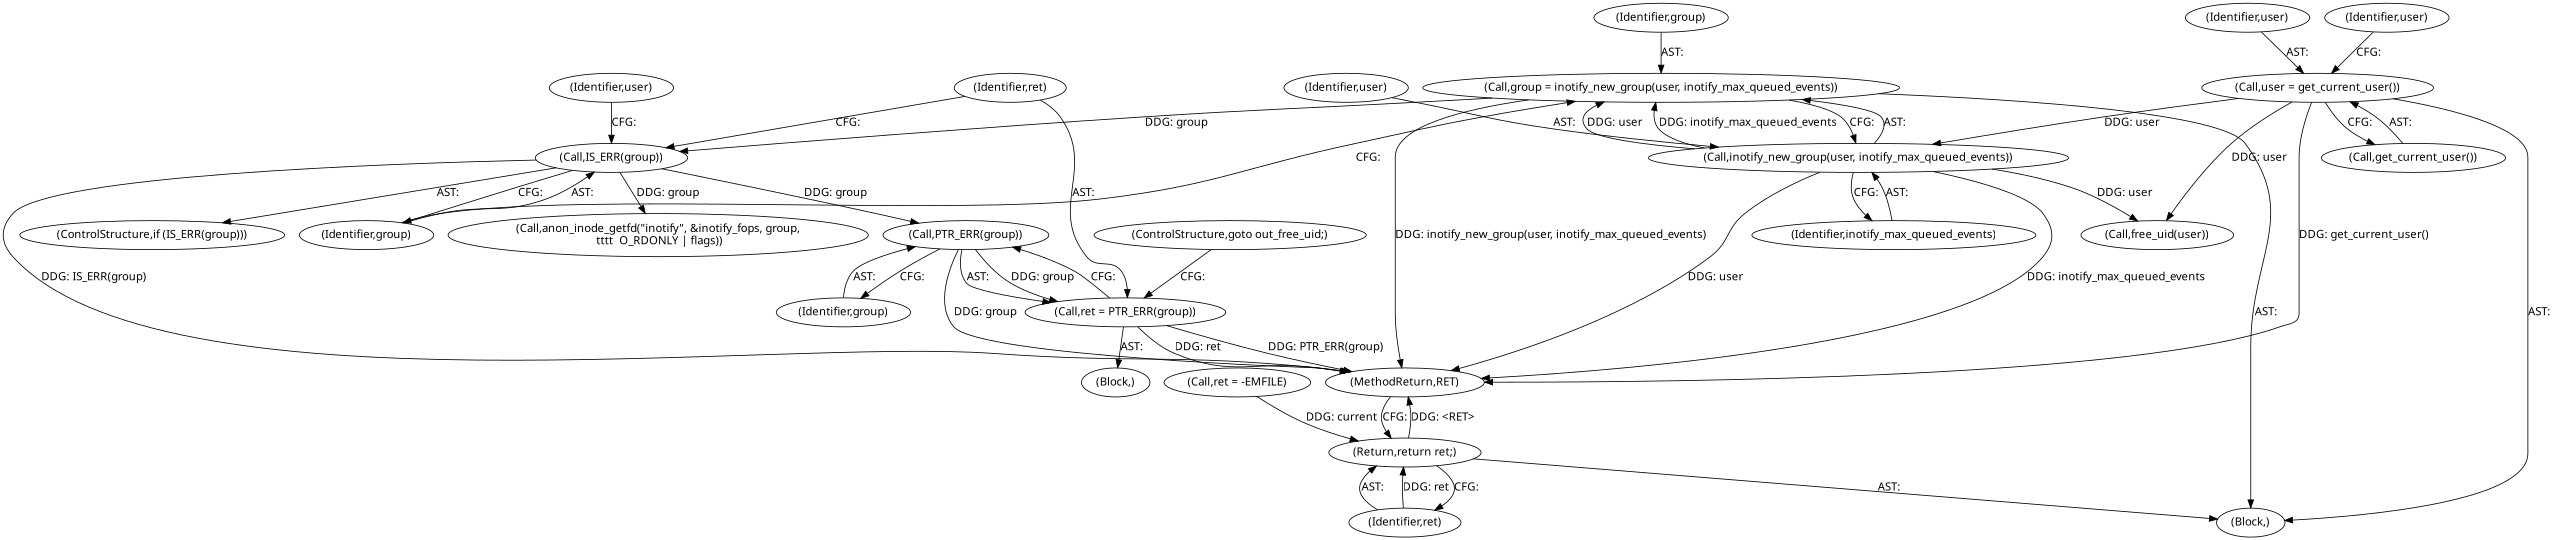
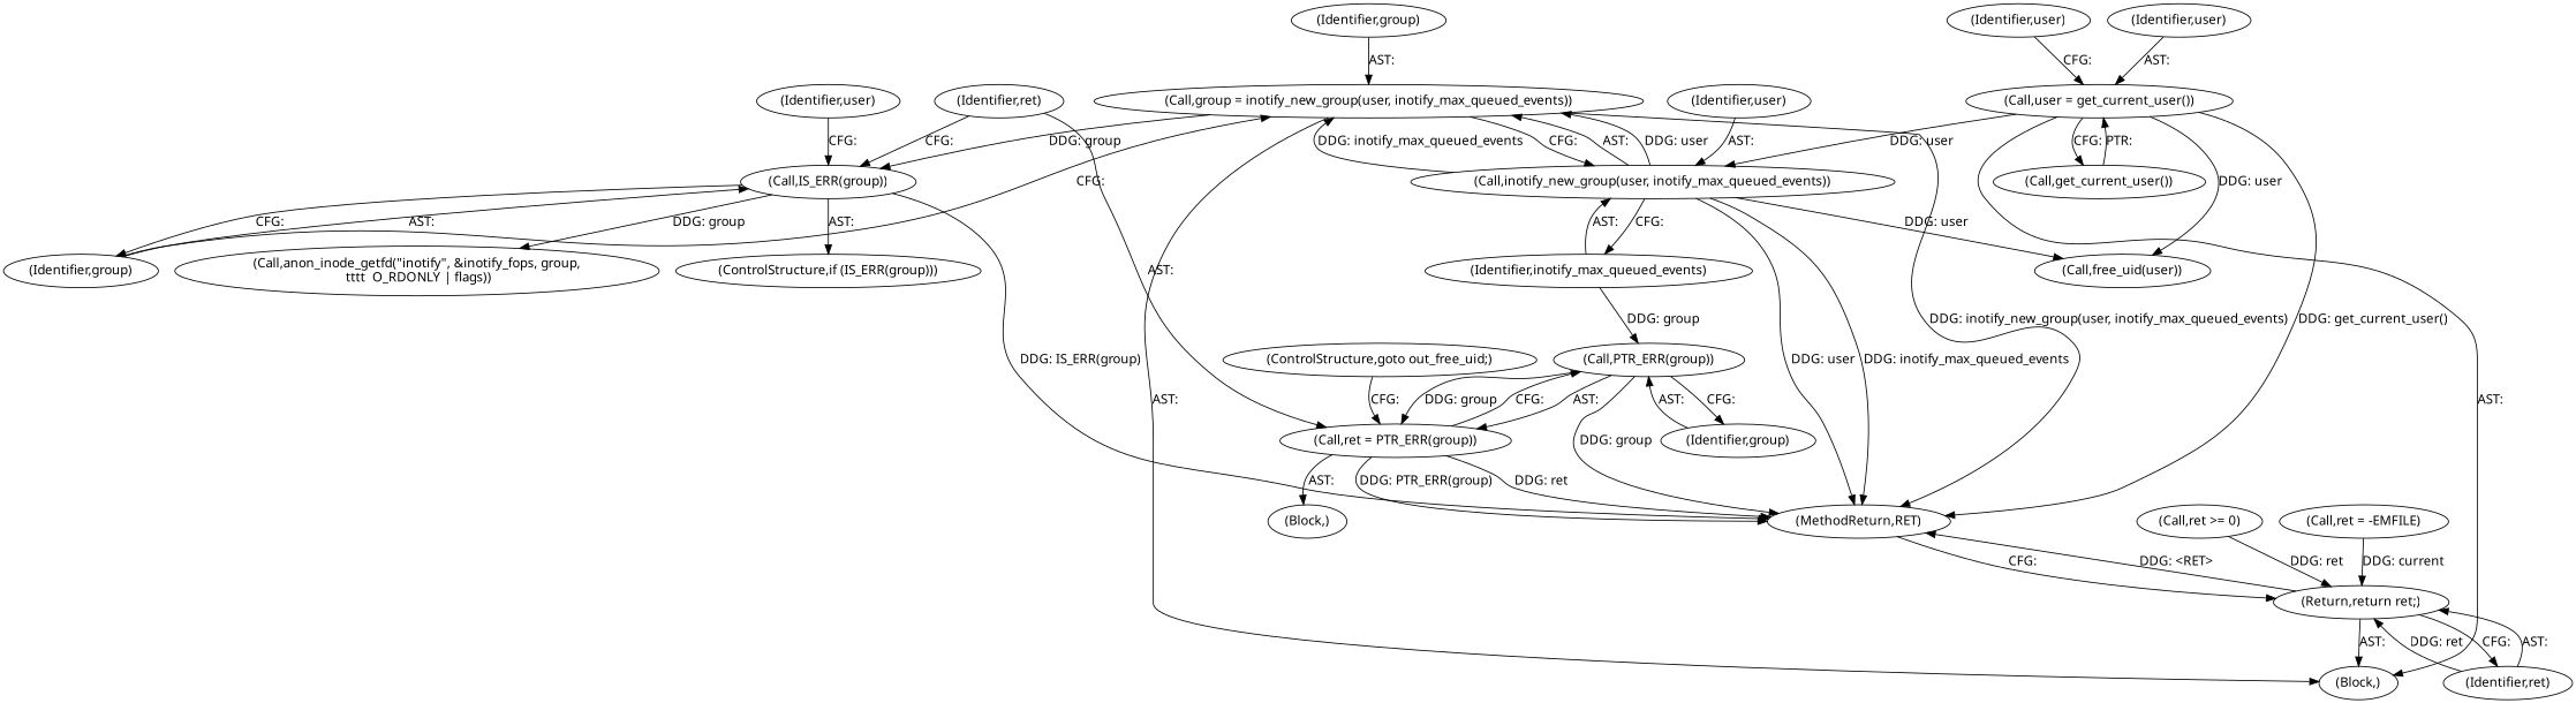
  digraph {
    fontname="Noto Sans"
    node [fontname="Noto Sans"]
    edge [fontname="Noto Sans"]
    n1 [label="(Call,PTR_ERR(group))"]
    n2 [label="(Call,ret = PTR_ERR(group))"]
    n3 [label="(MethodReturn,RET)"]
    n4 [label="(Identifier,group)"]
    n5 [label="(Block,)"]
    n6 [label="(Return,return ret;)"]
    n7 [label="(Call,IS_ERR(group))"]
    n8 [label="(Identifier,group)"]
    n9 [label="(ControlStructure,if (IS_ERR(group)))"]
    n10 [label="(Call,anon_inode_getfd(\"inotify\", &inotify_fops, group,\n \t\t\t\t  O_RDONLY | flags))"]
    n11 [label="(Call,group = inotify_new_group(user, inotify_max_queued_events))"]
    n12 [label="(Call,inotify_new_group(user, inotify_max_queued_events))"]
    n13 [label="(Block,)"]
    n14 [label="(Identifier,inotify_max_queued_events)"]
    n15 [label="(Call,free_uid(user))"]
    n16 [label="(Call,user = get_current_user())"]
    n17 [label="(Call,get_current_user())"]
    n18 [label="(Identifier,ret)"]
    n19 [label="(Identifier,group)"]
    n20 [label="(Identifier,user)"]
+   n21 [label="(Call,ret >= 0)"]
    n22 [label="(Identifier,user)"]
    n23 [label="(Identifier,ret)"]
    n24 [label="(Identifier,user)"]
    n25 [label="(ControlStructure,goto out_free_uid;)"]
    n26 [label="(Identifier,user)"]
    n27 [label="(Call,ret = -EMFILE)"]
    n1 -> n2 [label="AST: "]
    n1 -> n2 [label="DDG: group"]
    n1 -> n3 [label="DDG: group"]
    n1 -> n4 [label="CFG: "]
    n2 -> n1 [label="CFG: "]
    n2 -> n3 [label="DDG: PTR_ERR(group)"]
    n2 -> n3 [label="DDG: ret"]
    n2 -> n5 [label="AST: "]
    n3 -> n6 [label="CFG: "]
    n4 -> n1 [label="AST: "]
    n6 -> n3 [label="DDG: <RET>"]
    n6 -> n13 [label="AST: "]
    n6 -> n18 [label="CFG: "]
-   n7 -> n1 [label="DDG: group"]
+   n14 -> n1 [label="DDG: group"]
    n7 -> n3 [label="DDG: IS_ERR(group)"]
    n7 -> n8 [label="CFG: "]
    n7 -> n9 [label="AST: "]
    n7 -> n10 [label="DDG: group"]
    n8 -> n7 [label="AST: "]
    n8 -> n11 [label="CFG: "]
    n11 -> n3 [label="DDG: inotify_new_group(user, inotify_max_queued_events)"]
    n11 -> n7 [label="DDG: group"]
    n11 -> n12 [label="CFG: "]
    n11 -> n13 [label="AST: "]
    n12 -> n3 [label="DDG: user"]
    n12 -> n3 [label="DDG: inotify_max_queued_events"]
    n12 -> n11 [label="AST: "]
    n12 -> n11 [label="DDG: user"]
    n12 -> n11 [label="DDG: inotify_max_queued_events"]
    n12 -> n14 [label="CFG: "]
    n12 -> n15 [label="DDG: user"]
    n14 -> n12 [label="AST: "]
    n16 -> n3 [label="DDG: get_current_user()"]
    n16 -> n12 [label="DDG: user"]
    n16 -> n13 [label="AST: "]
    n16 -> n15 [label="DDG: user"]
    n16 -> n17 [label="CFG: "]
-   n17 -> n16 [label="AST: "]
+   n17 -> n16 [label="PTR: "]
    n18 -> n6 [label="AST: "]
    n18 -> n6 [label="DDG: ret"]
    n19 -> n11 [label="AST: "]
    n20 -> n16 [label="AST: "]
+   n21 -> n6 [label="DDG: ret"]
    n22 -> n16 [label="CFG: "]
    n23 -> n2 [label="AST: "]
    n23 -> n7 [label="CFG: "]
    n24 -> n12 [label="AST: "]
    n25 -> n2 [label="CFG: "]
    n26 -> n7 [label="CFG: "]
    n27 -> n6 [label="DDG: current"]
  }
